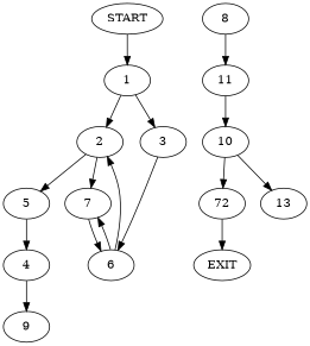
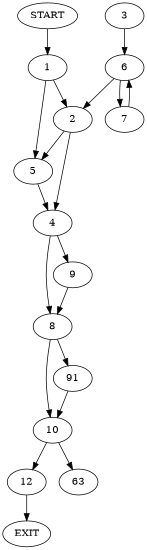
  digraph {
    n1 [label=START]
    1
    2
    3
    n5 [label=EXIT]
    4
    5
    6
    8
    9
    7
    10
-   11
-   12 [label=72]
-   13
+   11 [label=91]
+   12
+   13 [label=63]
    n1 -> 1
    1 -> 2
-   1 -> 3
-   2 -> 7
+   1 -> 5
+   2 -> 4
    2 -> 5
    3 -> 6
+   4 -> 8
    4 -> 9
    5 -> 4
    6 -> 2
    6 -> 7
+   8 -> 10
    8 -> 11
+   9 -> 8
    7 -> 6
    10 -> 12
    10 -> 13
    11 -> 10
    12 -> n5
  }
